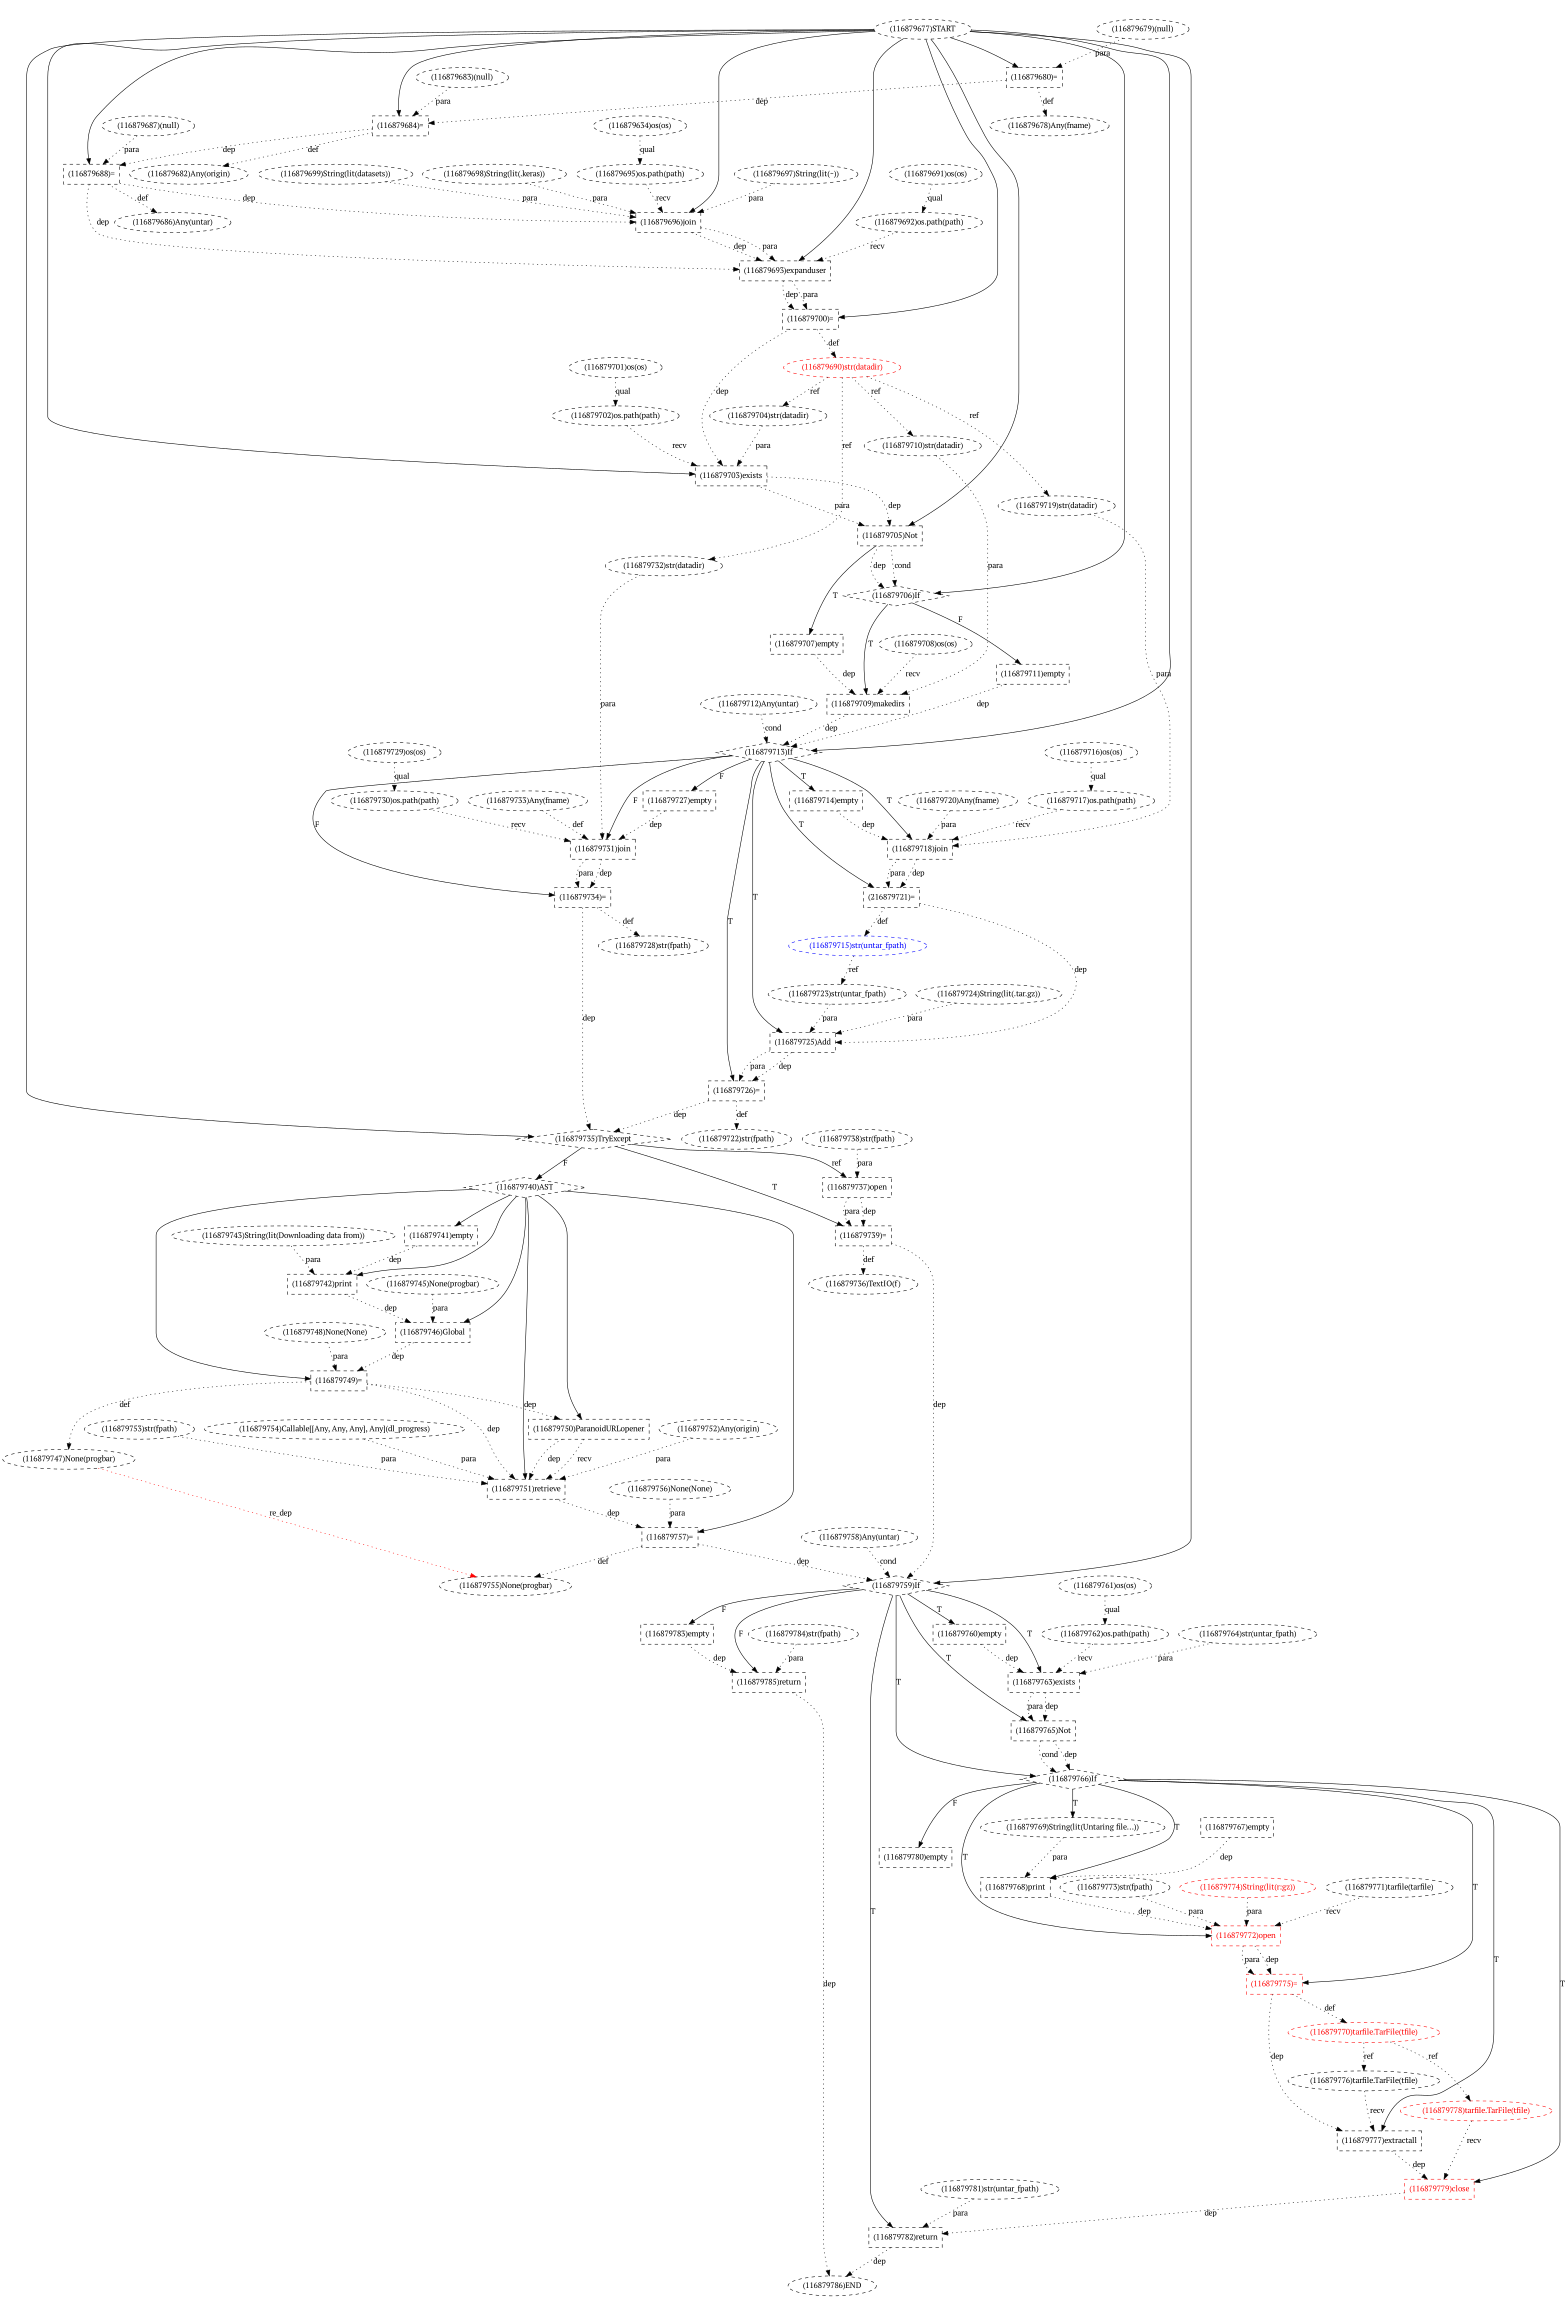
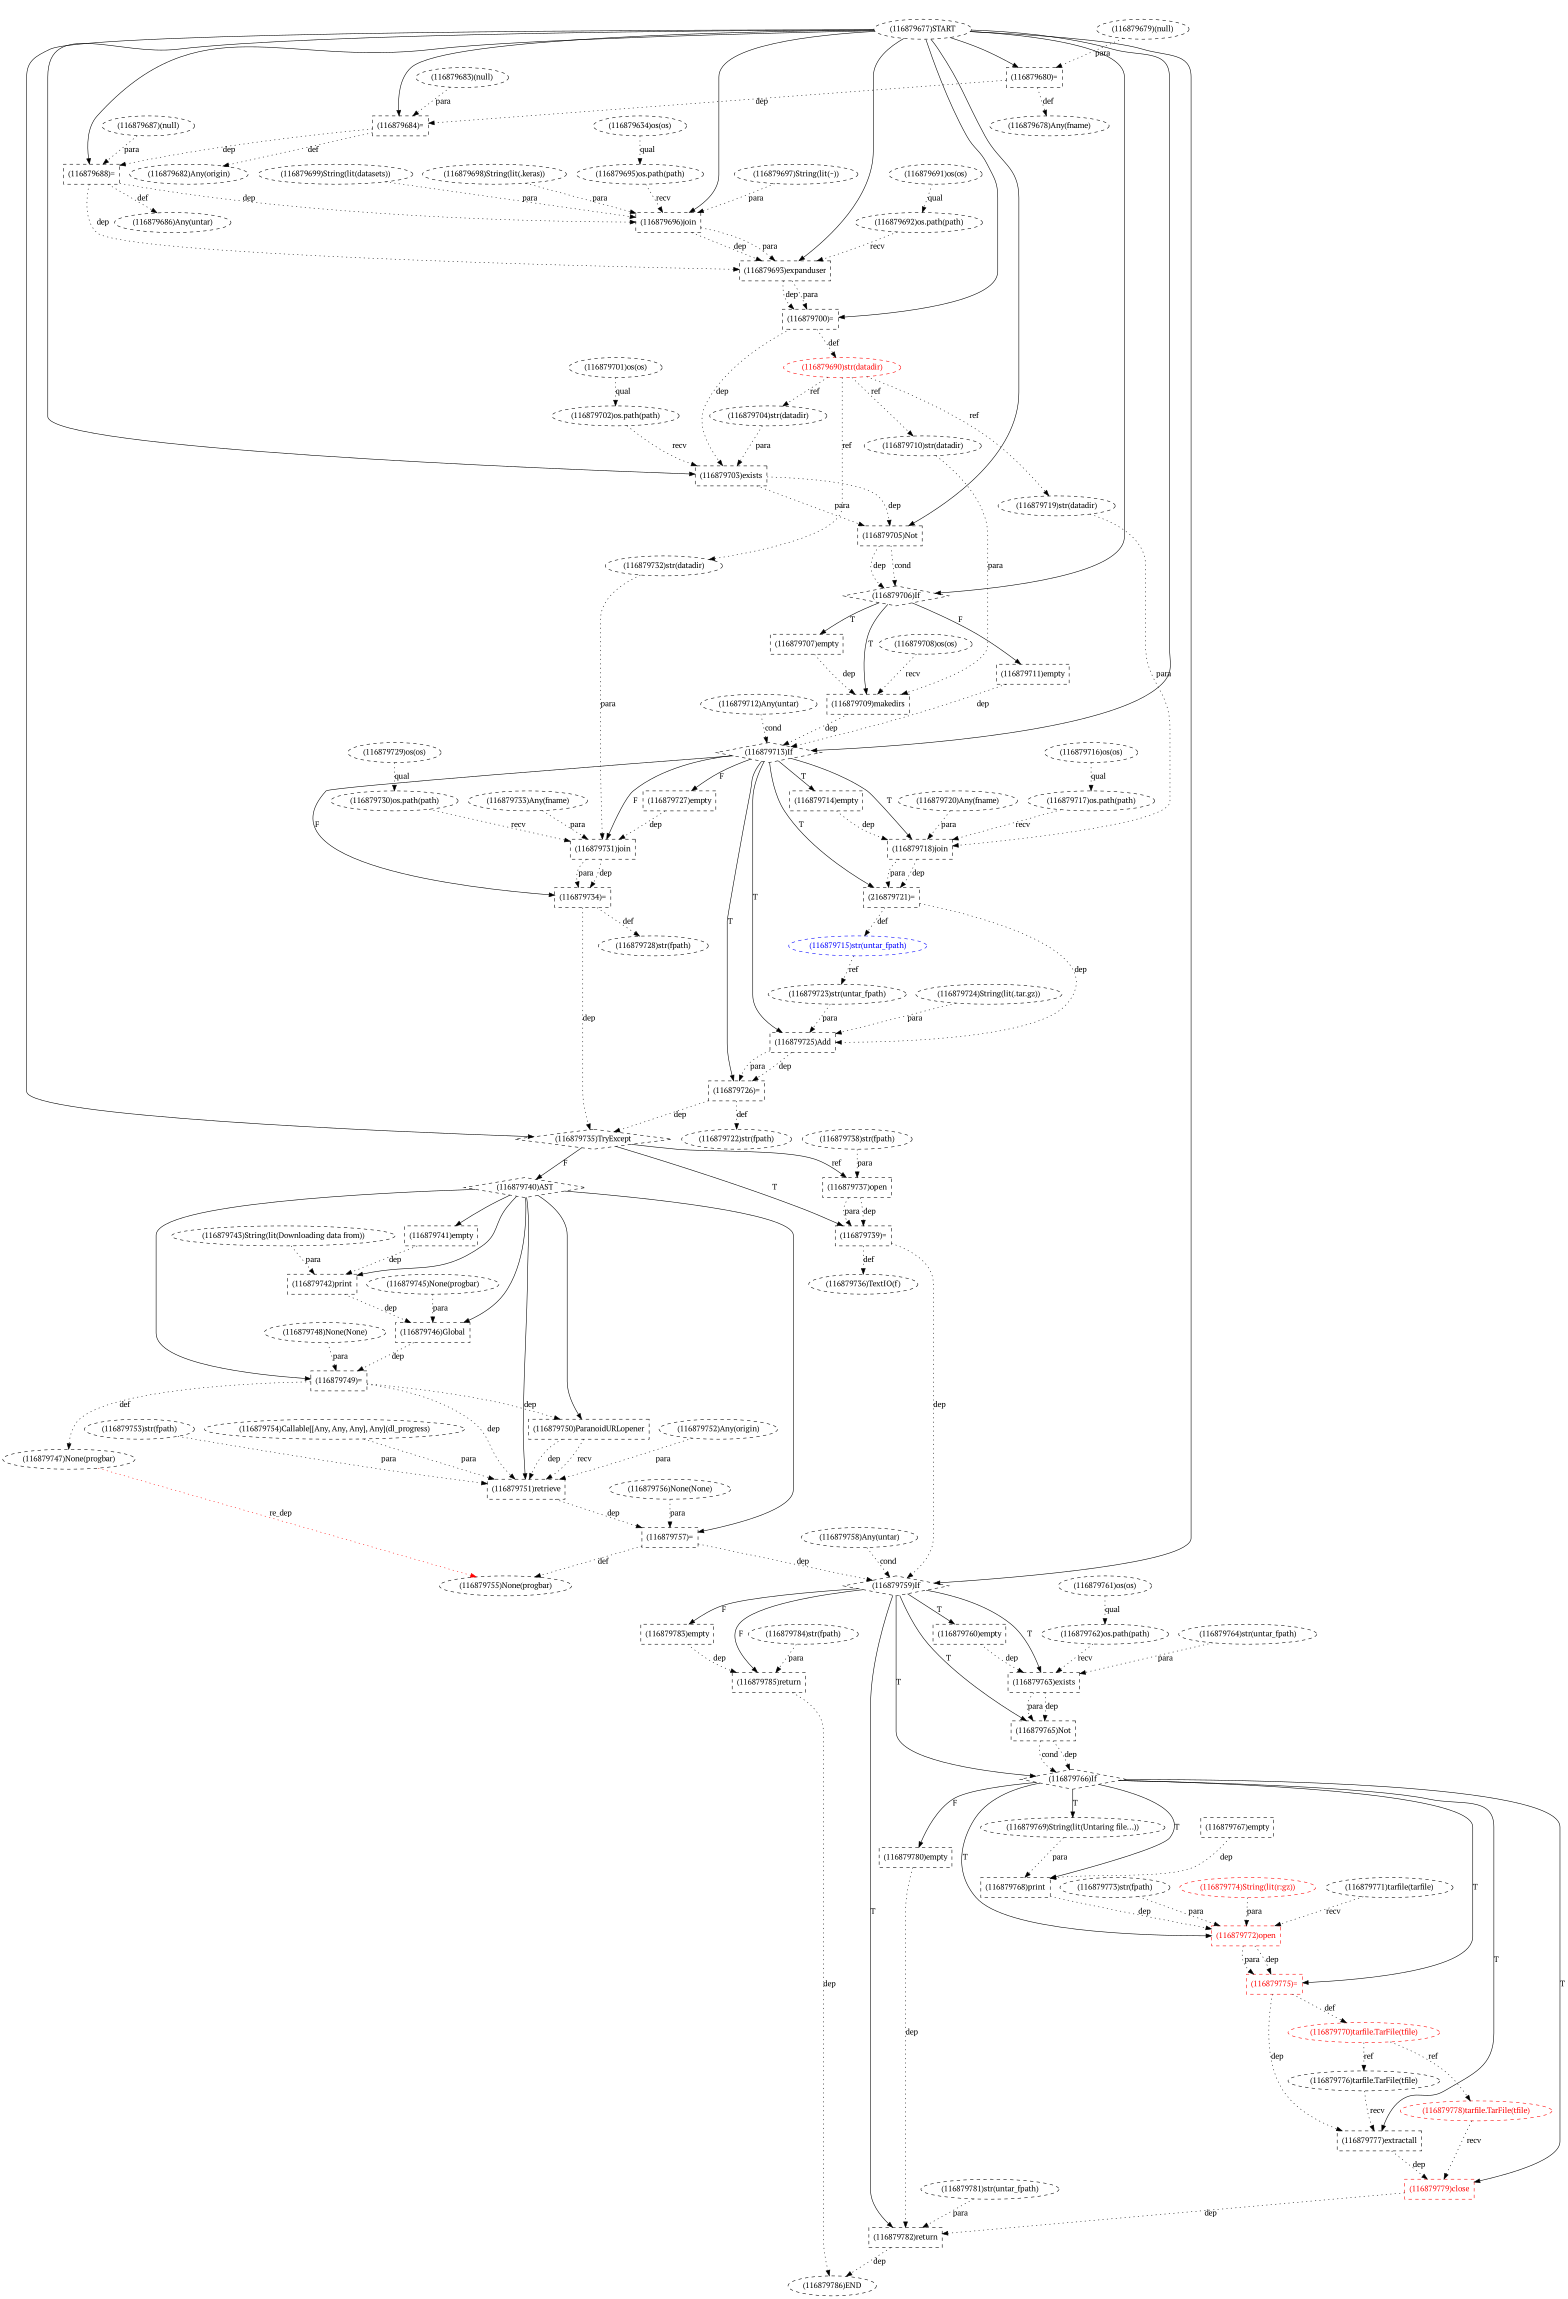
  digraph {
    fontname="PT Serif"
    node [fontname="PT Serif" shape=ellipse style=dashed]
    edge [fontname="PT Serif" style=dotted]
    n1 [label="(116879706)If" shape=diamond]
    n2 [label="(116879709)makedirs" shape=box]
    n3 [label="(116879707)empty" shape=box]
    n4 [label="(116879711)empty" shape=box]
    n5 [label="(116879713)If" shape=diamond]
    n6 [label="(116879741)empty" shape=box]
    n7 [label="(116879742)print" shape=box]
    n8 [label="(116879746)Global" shape=box]
    n9 [color=red fontcolor=red label="(116879779)close" shape=box]
    n10 [label="(116879782)return" shape=box]
    n11 [label="(116879786)END" shape=""]
    n12 [label="(116879784)str(fpath)"]
    n13 [label="(116879785)return" shape=box]
    n14 [label="(116879716)os(os)"]
    n15 [label="(116879717)os.path(path)"]
    n16 [label="(116879718)join" shape=box]
    n17 [label="(116879777)extractall" shape=box]
    n18 [label="(116879712)Any(untar)"]
    n19 [label="(116879731)join" shape=box]
    n20 [label="(116879714)empty" shape=box]
    n21 [label="(116879726)=" shape=box]
    n22 [label="(116879725)Add" shape=box]
    n23 [label="(116879734)=" shape=box]
    n24 [label="(216879721)=" shape=box]
    n25 [label="(116879727)empty" shape=box]
    n26 [color=red fontcolor=red label="(116879775)=" shape=box]
    n27 [color=red fontcolor=red label="(116879770)tarfile.TarFile(tfile)"]
    n28 [label="(116879776)tarfile.TarFile(tfile)"]
    n29 [color=red fontcolor=red label="(116879778)tarfile.TarFile(tfile)"]
    n30 [label="(116879765)Not" shape=box]
    n31 [label="(116879766)If" shape=diamond]
    n32 [color=red fontcolor=red label="(116879772)open" shape=box]
    n33 [label="(116879780)empty" shape=box]
    n34 [label="(116879768)print" shape=box]
    n35 [label="(116879769)String(lit(Untaring file...))"]
    n36 [label="(116879722)str(fpath)"]
    n37 [label="(116879735)TryExcept" shape=diamond]
    n38 [label="(116879728)str(fpath)"]
    n39 [color=blue fontcolor=blue label="(116879715)str(untar_fpath)"]
    n40 [label="(116879752)Any(origin)"]
    n41 [label="(116879751)retrieve" shape=box]
    n42 [label="(116879757)=" shape=box]
    n43 [label="(116879710)str(datadir)"]
    n44 [label="(116879695)os.path(path)"]
    n45 [label="(116879696)join" shape=box]
    n46 [label="(116879693)expanduser" shape=box]
    n47 [label="(116879733)Any(fname)"]
    n48 [label="(116879703)exists" shape=box]
    n49 [label="(116879705)Not" shape=box]
    n50 [label="(116879758)Any(untar)"]
    n51 [label="(116879759)If" shape=diamond]
    n52 [label="(116879763)exists" shape=box]
    n53 [label="(116879760)empty" shape=box]
    n54 [label="(116879783)empty" shape=box]
    n55 [label="(116879743)String(lit(Downloading data from))"]
    n56 [label="(116879704)str(datadir)"]
    n57 [label="(116879708)os(os)"]
    n58 [label="(116879773)str(fpath)"]
    n59 [label="(116879680)=" shape=box]
    n60 [label="(116879678)Any(fname)"]
    n61 [label="(116879684)=" shape=box]
    n62 [label="(116879688)=" shape=box]
    n63 [label="(116879682)Any(origin)"]
    n64 [label="(116879747)None(progbar)"]
    n65 [label="(116879755)None(progbar)"]
    n66 [label="(116879686)Any(untar)"]
    n67 [label="(116879700)=" shape=box]
    n68 [label="(116879701)os(os)"]
    n69 [label="(116879702)os.path(path)"]
    n70 [label="(116879737)open" shape=box]
    n71 [label="(116879739)=" shape=box]
    n72 [label="(116879740)AST" shape=diamond]
    n73 [label="(116879736)TextIO(f)"]
    n74 [label="(116879750)ParanoidURLopener" shape=box]
    n75 [label="(116879749)=" shape=box]
    n76 [label="(116879738)str(fpath)"]
    n77 [label="(116879767)empty" shape=box]
    n78 [label="(116879723)str(untar_fpath)"]
    n79 [label="(116879756)None(None)"]
    n80 [label="(116879753)str(fpath)"]
    n81 [label="(116879687)(null)"]
    n82 [label="(116879764)str(untar_fpath)"]
    n83 [label="(116879692)os.path(path)"]
    n84 [label="(116879719)str(datadir)"]
    n85 [color=red fontcolor=red label="(116879774)String(lit(r:gz))"]
    n86 [label="(116879771)tarfile(tarfile)"]
    n87 [label="(116879781)str(untar_fpath)"]
    n88 [label="(116879698)String(lit(.keras))"]
    n89 [color=red fontcolor=red label="(116879690)str(datadir)"]
    n90 [label="(116879677)START" shape=""]
    n91 [label="(116879761)os(os)"]
    n92 [label="(116879762)os.path(path)"]
    n93 [label="(116879754)Callable[[Any, Any, Any], Any](dl_progress)"]
    n94 [label="(116879691)os(os)"]
    n95 [label="(116879748)None(None)"]
    n96 [label="(116879720)Any(fname)"]
    n97 [label="(116879745)None(progbar)"]
    n98 [label="(116879730)os.path(path)"]
    n99 [label="(116879732)str(datadir)"]
    n100 [label="(116879683)(null)"]
    n101 [label="(116879634)os(os)"]
    n102 [label="(116879724)String(lit(.tar.gz))"]
    n103 [label="(116879697)String(lit(~))"]
    n104 [label="(116879679)(null)"]
    n105 [label="(116879729)os(os)"]
    n106 [label="(116879699)String(lit(datasets))"]
    n1 -> n2 [label=T style=""]
-   n49 -> n3 [label=T style=""]
+   n1 -> n3 [label=T style=""]
    n1 -> n4 [label=F style=""]
    n2 -> n5 [label=dep]
    n3 -> n2 [label=dep]
    n4 -> n5 [label=dep]
    n5 -> n16 [label=T style=""]
    n5 -> n19 [label=F style=""]
    n5 -> n20 [label=T style=""]
    n5 -> n21 [label=T style=""]
    n5 -> n22 [label=T style=""]
    n5 -> n23 [label=F style=""]
    n5 -> n24 [label=T style=""]
    n5 -> n25 [label=F style=""]
    n6 -> n7 [label=dep]
    n7 -> n8 [label=dep]
    n8 -> n75 [label=dep]
    n9 -> n10 [label=dep]
    n10 -> n11 [label=dep]
    n12 -> n13 [label=para]
    n13 -> n11 [label=dep]
    n14 -> n15 [label=qual]
    n15 -> n16 [label=recv]
    n16 -> n24 [label=dep]
    n16 -> n24 [label=para]
    n17 -> n9 [label=dep]
    n18 -> n5 [label=cond]
    n19 -> n23 [label=dep]
    n19 -> n23 [label=para]
    n20 -> n16 [label=dep]
    n21 -> n36 [label=def]
    n21 -> n37 [label=dep]
    n22 -> n21 [label=dep]
    n22 -> n21 [label=para]
    n23 -> n37 [label=dep]
    n23 -> n38 [label=def]
    n24 -> n22 [label=dep]
    n24 -> n39 [label=def]
    n25 -> n19 [label=dep]
    n26 -> n17 [label=dep]
    n26 -> n27 [label=def]
    n27 -> n28 [label=ref]
    n27 -> n29 [label=ref]
    n28 -> n17 [label=recv]
    n29 -> n9 [label=recv]
    n30 -> n31 [label=dep]
    n30 -> n31 [label=cond]
    n31 -> n9 [label=T style=""]
    n31 -> n17 [label=T style=""]
    n31 -> n26 [label=T style=""]
    n31 -> n32 [label=T style=""]
    n31 -> n33 [label=F style=""]
    n31 -> n34 [label=T style=""]
    n31 -> n35 [label=T style=""]
    n32 -> n26 [label=dep]
    n32 -> n26 [label=para]
+   n33 -> n10 [label=dep]
    n34 -> n32 [label=dep]
    n35 -> n34 [label=para]
    n37 -> n70 [label=ref style=""]
    n37 -> n71 [label=T style=""]
    n37 -> n72 [label=F style=""]
    n39 -> n78 [label=ref]
    n40 -> n41 [label=para]
    n41 -> n42 [label=dep]
    n42 -> n51 [label=dep]
    n42 -> n65 [label=def]
    n43 -> n2 [label=para]
    n44 -> n45 [label=recv]
    n45 -> n46 [label=dep]
    n45 -> n46 [label=para]
    n46 -> n67 [label=dep]
    n46 -> n67 [label=para]
-   n47 -> n19 [label=def]
+   n47 -> n19 [label=para]
    n48 -> n49 [label=dep]
    n48 -> n49 [label=para]
    n49 -> n1 [label=dep]
    n49 -> n1 [label=cond]
    n50 -> n51 [label=cond]
    n51 -> n10 [label=T style=""]
    n51 -> n13 [label=F style=""]
    n51 -> n30 [label=T style=""]
    n51 -> n31 [label=T style=""]
    n51 -> n52 [label=T style=""]
    n51 -> n53 [label=T style=""]
    n51 -> n54 [label=F style=""]
    n52 -> n30 [label=dep]
    n52 -> n30 [label=para]
    n53 -> n52 [label=dep]
    n54 -> n13 [label=dep]
    n55 -> n7 [label=para]
    n56 -> n48 [label=para]
    n57 -> n2 [label=recv]
    n58 -> n32 [label=para]
    n59 -> n60 [label=def]
    n59 -> n61 [label=dep]
    n61 -> n62 [label=dep]
    n61 -> n63 [label=def]
    n62 -> n45 [label=dep]
    n62 -> n46 [label=dep]
    n62 -> n66 [label=def]
    n64 -> n65 [color=red label=re_dep]
    n67 -> n48 [label=dep]
    n67 -> n89 [label=def]
    n68 -> n69 [label=qual]
    n69 -> n48 [label=recv]
    n70 -> n71 [label=dep]
    n70 -> n71 [label=para]
    n71 -> n51 [label=dep]
    n71 -> n73 [label=def]
    n72 -> n6 [style=solid]
    n72 -> n7 [style=solid]
    n72 -> n8 [style=solid]
    n72 -> n41 [style=solid]
    n72 -> n42 [style=solid]
    n72 -> n74 [style=solid]
    n72 -> n75 [style=solid]
    n74 -> n41 [label=dep]
    n74 -> n41 [label=recv]
    n75 -> n41 [label=dep]
    n75 -> n64 [label=def]
    n75 -> n74 [label=dep]
    n76 -> n70 [label=para]
    n77 -> n34 [label=dep]
    n78 -> n22 [label=para]
    n79 -> n42 [label=para]
    n80 -> n41 [label=para]
    n81 -> n62 [label=para]
    n82 -> n52 [label=para]
    n83 -> n46 [label=recv]
    n84 -> n16 [label=para]
    n85 -> n32 [label=para]
    n86 -> n32 [label=recv]
    n87 -> n10 [label=para]
    n88 -> n45 [label=para]
    n89 -> n43 [label=ref]
    n89 -> n56 [label=ref]
    n89 -> n84 [label=ref]
    n89 -> n99 [label=ref]
    n90 -> n1 [style=solid]
    n90 -> n5 [style=solid]
    n90 -> n37 [style=solid]
    n90 -> n45 [style=solid]
    n90 -> n46 [style=solid]
    n90 -> n48 [style=solid]
    n90 -> n49 [style=solid]
    n90 -> n51 [style=solid]
    n90 -> n59 [style=solid]
    n90 -> n61 [style=solid]
    n90 -> n62 [style=solid]
    n90 -> n67 [style=solid]
    n91 -> n92 [label=qual]
    n92 -> n52 [label=recv]
    n93 -> n41 [label=para]
    n94 -> n83 [label=qual]
    n95 -> n75 [label=para]
    n96 -> n16 [label=para]
    n97 -> n8 [label=para]
    n98 -> n19 [label=recv]
    n99 -> n19 [label=para]
    n100 -> n61 [label=para]
    n101 -> n44 [label=qual]
    n102 -> n22 [label=para]
    n103 -> n45 [label=para]
    n104 -> n59 [label=para]
    n105 -> n98 [label=qual]
    n106 -> n45 [label=para]
  }
